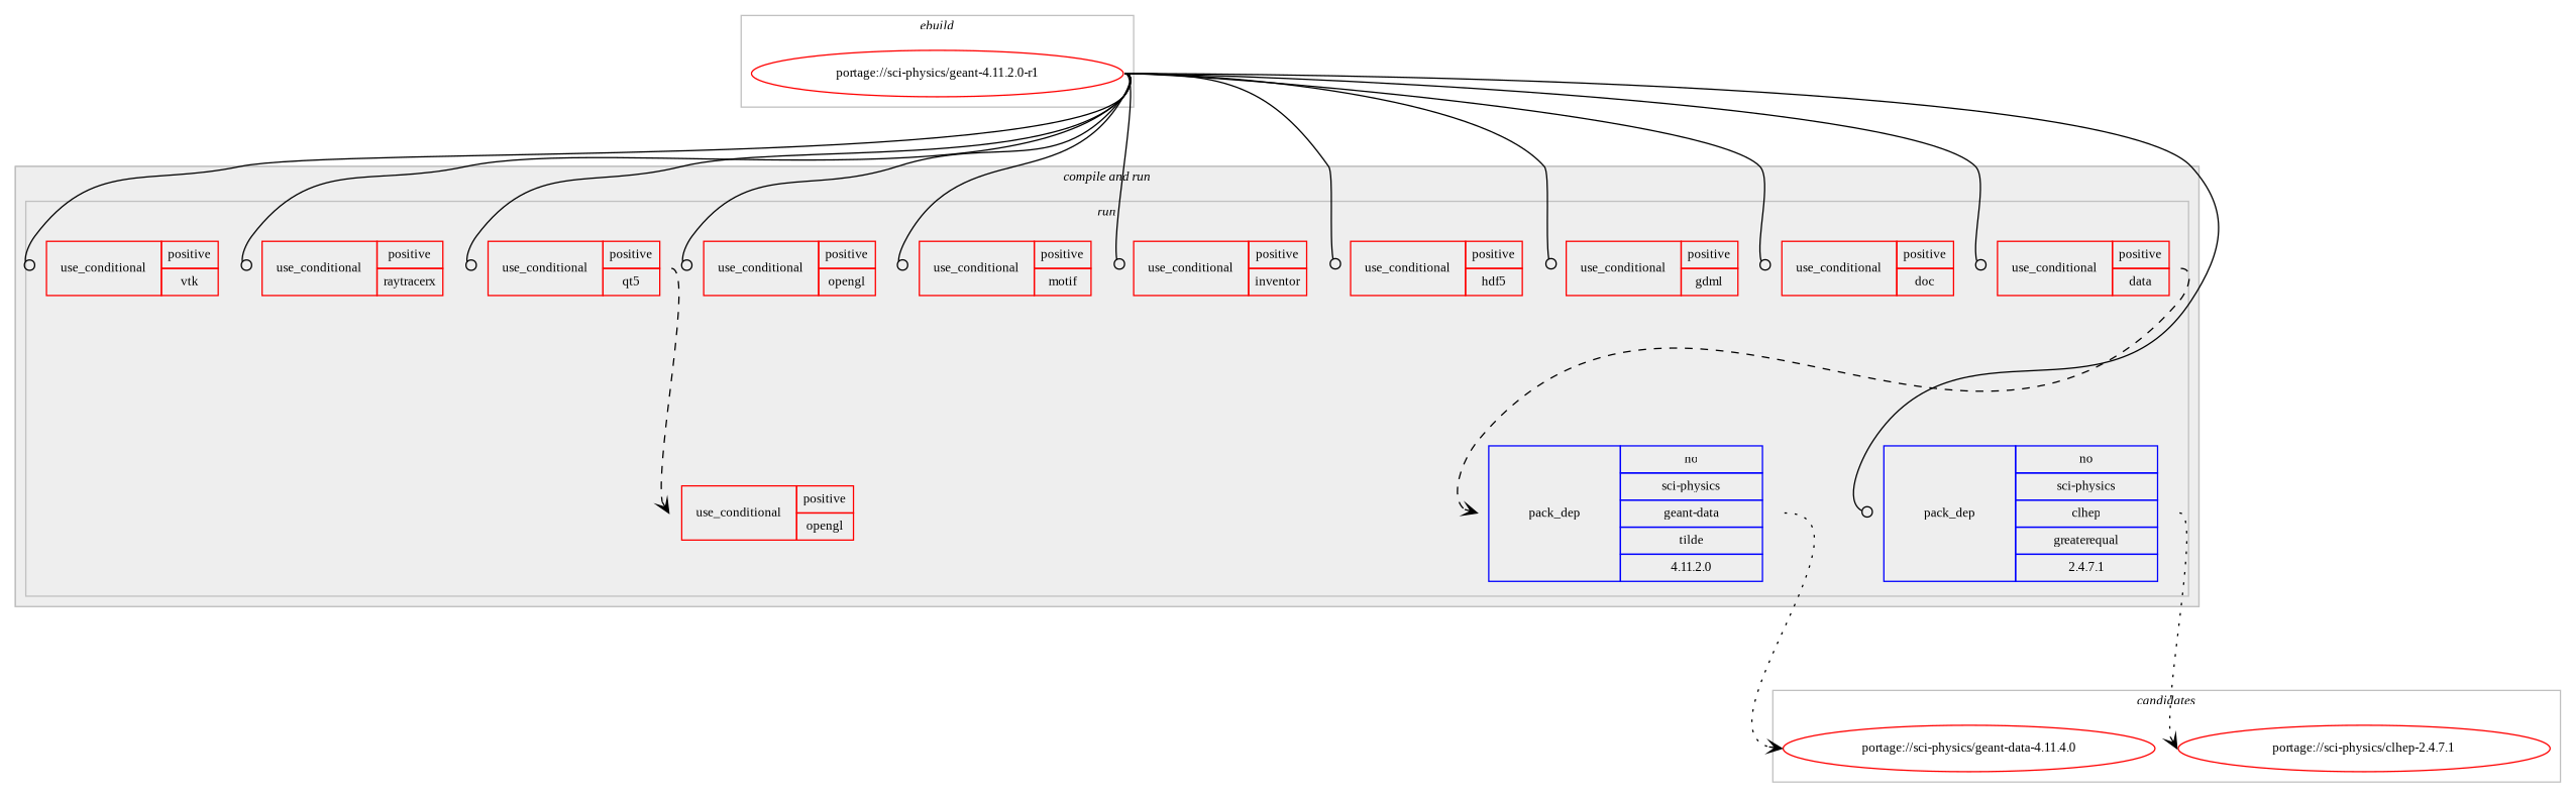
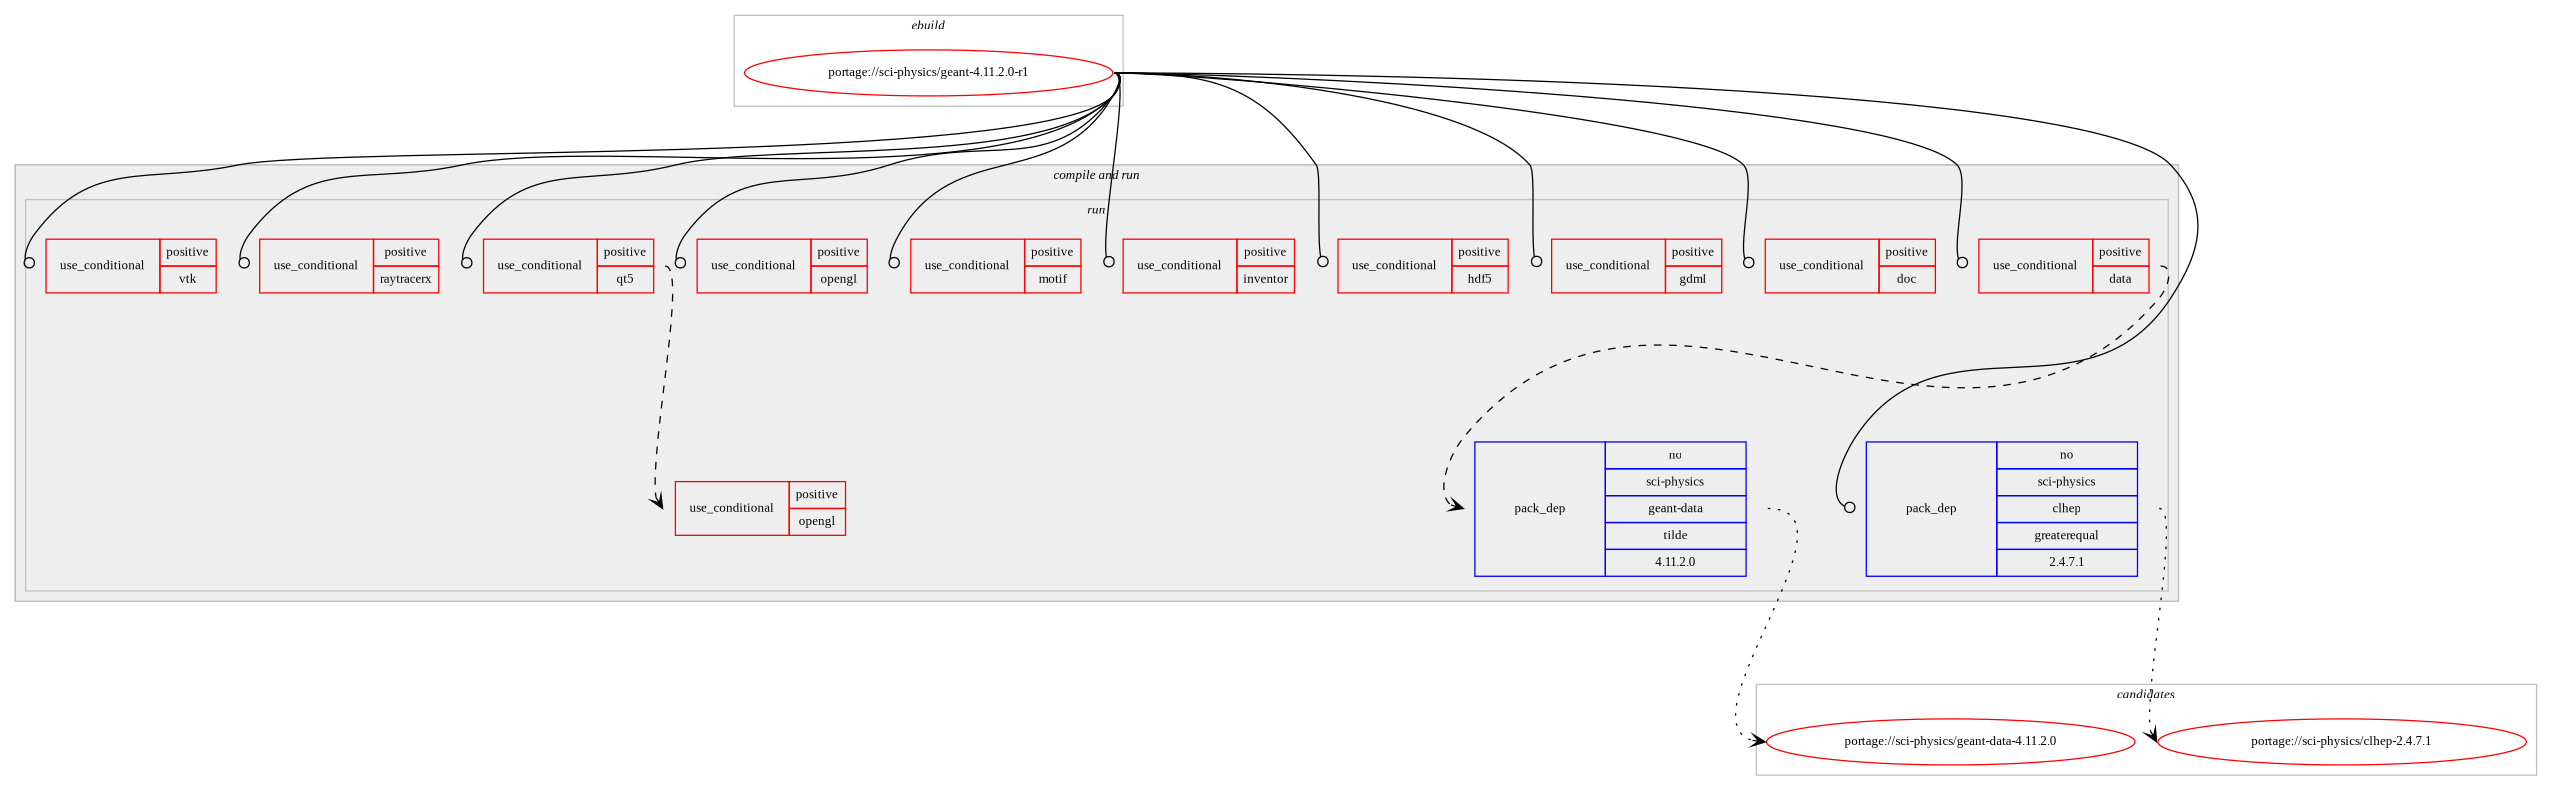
  digraph {
    compound=true
    concentrate=true
    fontname="Liberation Serif"
    fontsize=10
    newrank=true
    rankdir=TB
    ranksep=1.5
    node [color=red fontname="Liberation Serif" fontsize=10 shape=none]
    edge [arrowhead=odot headport=w style=solid tailport=e weight=20 fontname="Liberation Serif"]
    n1 [label="portage://sci-physics/geant-4.11.2.0-r1" width=4 shape=""]
    n2 [color=blue label=<<TABLE BORDER="0" CELLBORDER="1" CELLSPACING="0" CELLPADDING="4" WIDTH="220"><TR><TD ROWSPAN="6" CELLPADDING="30">pack_dep</TD></TR><TR><TD WIDTH="110">no</TD></TR><TR><TD>sci-physics</TD></TR><TR><TD>geant-data</TD></TR><TR><TD>tilde</TD></TR><TR><TD>4.11.2.0</TD></TR></TABLE>>]
    n3 [label=<<TABLE BORDER="0" CELLBORDER="1" CELLSPACING="0" CELLPADDING="4"><TR><TD ROWSPAN="3" CELLPADDING="10">use_conditional</TD></TR><TR><TD>positive</TD></TR><TR><TD>data</TD></TR></TABLE>>]
    n4 [label=<<TABLE BORDER="0" CELLBORDER="1" CELLSPACING="0" CELLPADDING="4"><TR><TD ROWSPAN="3" CELLPADDING="10">use_conditional</TD></TR><TR><TD>positive</TD></TR><TR><TD>doc</TD></TR></TABLE>>]
    n5 [label=<<TABLE BORDER="0" CELLBORDER="1" CELLSPACING="0" CELLPADDING="4"><TR><TD ROWSPAN="3" CELLPADDING="10">use_conditional</TD></TR><TR><TD>positive</TD></TR><TR><TD>gdml</TD></TR></TABLE>>]
    n6 [label=<<TABLE BORDER="0" CELLBORDER="1" CELLSPACING="0" CELLPADDING="4"><TR><TD ROWSPAN="3" CELLPADDING="10">use_conditional</TD></TR><TR><TD>positive</TD></TR><TR><TD>hdf5</TD></TR></TABLE>>]
    n7 [label=<<TABLE BORDER="0" CELLBORDER="1" CELLSPACING="0" CELLPADDING="4"><TR><TD ROWSPAN="3" CELLPADDING="10">use_conditional</TD></TR><TR><TD>positive</TD></TR><TR><TD>inventor</TD></TR></TABLE>>]
    n8 [label=<<TABLE BORDER="0" CELLBORDER="1" CELLSPACING="0" CELLPADDING="4"><TR><TD ROWSPAN="3" CELLPADDING="10">use_conditional</TD></TR><TR><TD>positive</TD></TR><TR><TD>motif</TD></TR></TABLE>>]
    n9 [label=<<TABLE BORDER="0" CELLBORDER="1" CELLSPACING="0" CELLPADDING="4"><TR><TD ROWSPAN="3" CELLPADDING="10">use_conditional</TD></TR><TR><TD>positive</TD></TR><TR><TD>opengl</TD></TR></TABLE>>]
    n10 [label=<<TABLE BORDER="0" CELLBORDER="1" CELLSPACING="0" CELLPADDING="4"><TR><TD ROWSPAN="3" CELLPADDING="10">use_conditional</TD></TR><TR><TD>positive</TD></TR><TR><TD>opengl</TD></TR></TABLE>>]
    n11 [label=<<TABLE BORDER="0" CELLBORDER="1" CELLSPACING="0" CELLPADDING="4"><TR><TD ROWSPAN="3" CELLPADDING="10">use_conditional</TD></TR><TR><TD>positive</TD></TR><TR><TD>qt5</TD></TR></TABLE>>]
    n12 [label=<<TABLE BORDER="0" CELLBORDER="1" CELLSPACING="0" CELLPADDING="4"><TR><TD ROWSPAN="3" CELLPADDING="10">use_conditional</TD></TR><TR><TD>positive</TD></TR><TR><TD>raytracerx</TD></TR></TABLE>>]
    n13 [label=<<TABLE BORDER="0" CELLBORDER="1" CELLSPACING="0" CELLPADDING="4"><TR><TD ROWSPAN="3" CELLPADDING="10">use_conditional</TD></TR><TR><TD>positive</TD></TR><TR><TD>vtk</TD></TR></TABLE>>]
    n14 [color=blue label=<<TABLE BORDER="0" CELLBORDER="1" CELLSPACING="0" CELLPADDING="4" WIDTH="220"><TR><TD ROWSPAN="6" CELLPADDING="30">pack_dep</TD></TR><TR><TD WIDTH="110">no</TD></TR><TR><TD>sci-physics</TD></TR><TR><TD>clhep</TD></TR><TR><TD>greaterequal</TD></TR><TR><TD>2.4.7.1</TD></TR></TABLE>>]
-   n15 [label="portage://sci-physics/geant-data-4.11.4.0" width=4 shape=""]
+   n15 [label="portage://sci-physics/geant-data-4.11.2.0" width=4 shape=""]
    n16 [label="portage://sci-physics/clhep-2.4.7.1" width=4 shape=""]
    subgraph cluster_1 {
      color=gray
      label=<<i>ebuild</i>>
      rank=same
      n1
    }
    subgraph cluster_2 {
      color=gray
      label=<<i>dependencies</i>>
      subgraph cluster_3 {
        color=gray
        fillcolor="#eeeeee"
        label=<<i>compile</i>>
        style=filled
      }
      subgraph cluster_4 {
        color=gray
        fillcolor="#eeeeee"
        label=<<i>compile and run</i>>
        style=filled
      }
      subgraph cluster_5 {
        color=gray
        fillcolor="#eeeeee"
        label=<<i>run</i>>
        style=filled
        subgraph sub_6 {
          color=gray
          fillcolor="#eeeeee"
          label=<<i>run</i>>
          style=filled
          n3
          subgraph sub_7 {
            color=gray
            fillcolor="#eeeeee"
            label=<<i>run</i>>
            style=filled
            n2
          }
        }
        subgraph sub_8 {
          color=gray
          fillcolor="#eeeeee"
          label=<<i>run</i>>
          style=filled
          n4
        }
        subgraph sub_9 {
          color=gray
          fillcolor="#eeeeee"
          label=<<i>run</i>>
          style=filled
          n5
        }
        subgraph sub_10 {
          color=gray
          fillcolor="#eeeeee"
          label=<<i>run</i>>
          style=filled
          n6
        }
        subgraph sub_11 {
          color=gray
          fillcolor="#eeeeee"
          label=<<i>run</i>>
          style=filled
          n7
        }
        subgraph sub_12 {
          color=gray
          fillcolor="#eeeeee"
          label=<<i>run</i>>
          style=filled
          n8
        }
        subgraph sub_13 {
          color=gray
          fillcolor="#eeeeee"
          label=<<i>run</i>>
          style=filled
          n9
        }
        subgraph sub_14 {
          color=gray
          fillcolor="#eeeeee"
          label=<<i>run</i>>
          style=filled
          n11
          subgraph sub_15 {
            color=gray
            fillcolor="#eeeeee"
            label=<<i>run</i>>
            style=filled
            n10
          }
        }
        subgraph sub_16 {
          color=gray
          fillcolor="#eeeeee"
          label=<<i>run</i>>
          style=filled
          n12
        }
        subgraph sub_17 {
          color=gray
          fillcolor="#eeeeee"
          label=<<i>run</i>>
          style=filled
          n13
        }
        subgraph sub_18 {
          color=gray
          fillcolor="#eeeeee"
          label=<<i>run</i>>
          style=filled
          n14
        }
      }
    }
    subgraph cluster_19 {
      color=gray
      label=<<i>candidates</i>>
      rank=same
      subgraph sub_20 {
        color=black
        label=<<i>candidates</i>>
        nodesep=1
        rank=same
        n15
      }
      subgraph sub_21 {
        color=black
        label=<<i>candidates</i>>
        nodesep=1
        rank=same
        n16
      }
    }
    n1 -> n3
    n1 -> n4
    n1 -> n5
    n1 -> n6
    n1 -> n7
    n1 -> n8
    n1 -> n9
    n1 -> n11
    n1 -> n12
    n1 -> n13
    n1 -> n14
    n2 -> n15 [arrowhead=vee style=dotted weight=100]
    n3 -> n2 [arrowhead=vee style=dashed]
    n11 -> n10 [arrowhead=vee style=dashed]
    n14 -> n16 [arrowhead=vee style=dotted weight=100]
  }
